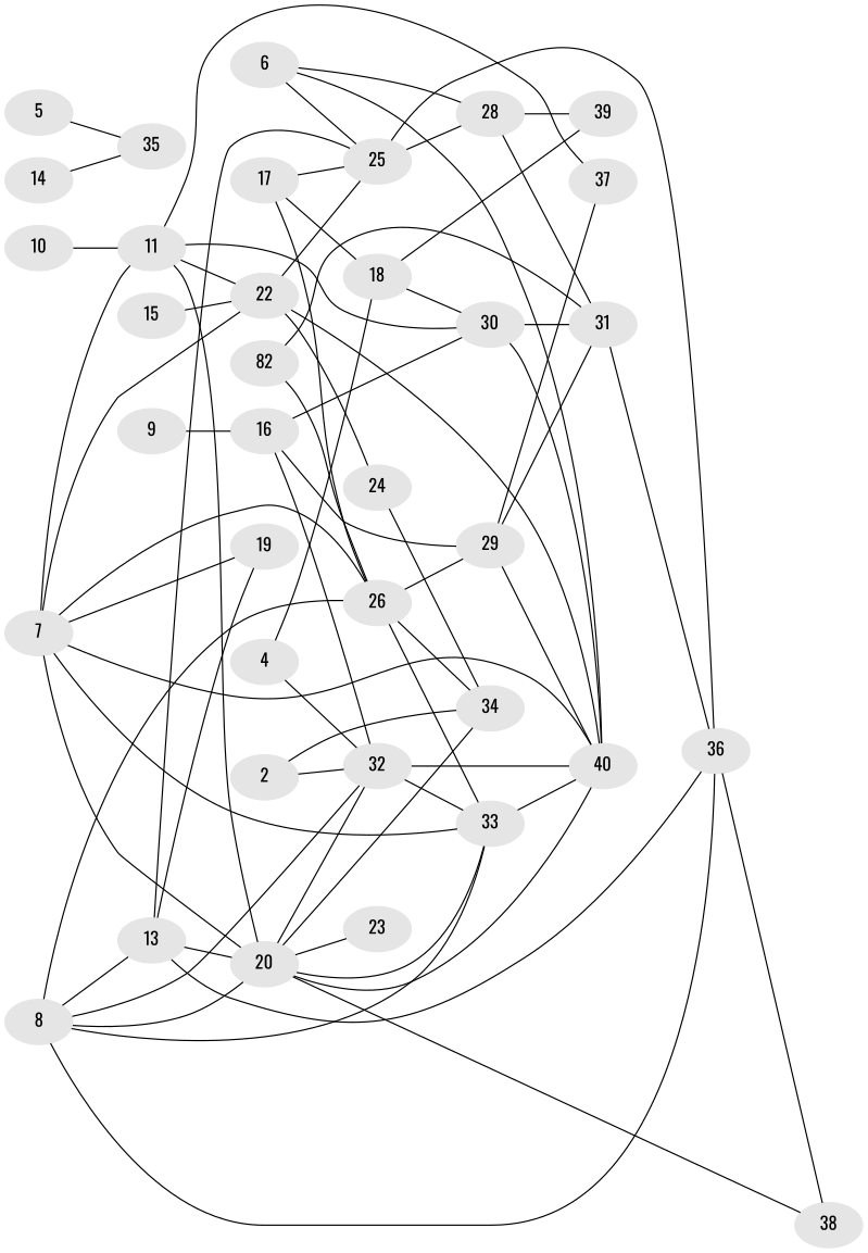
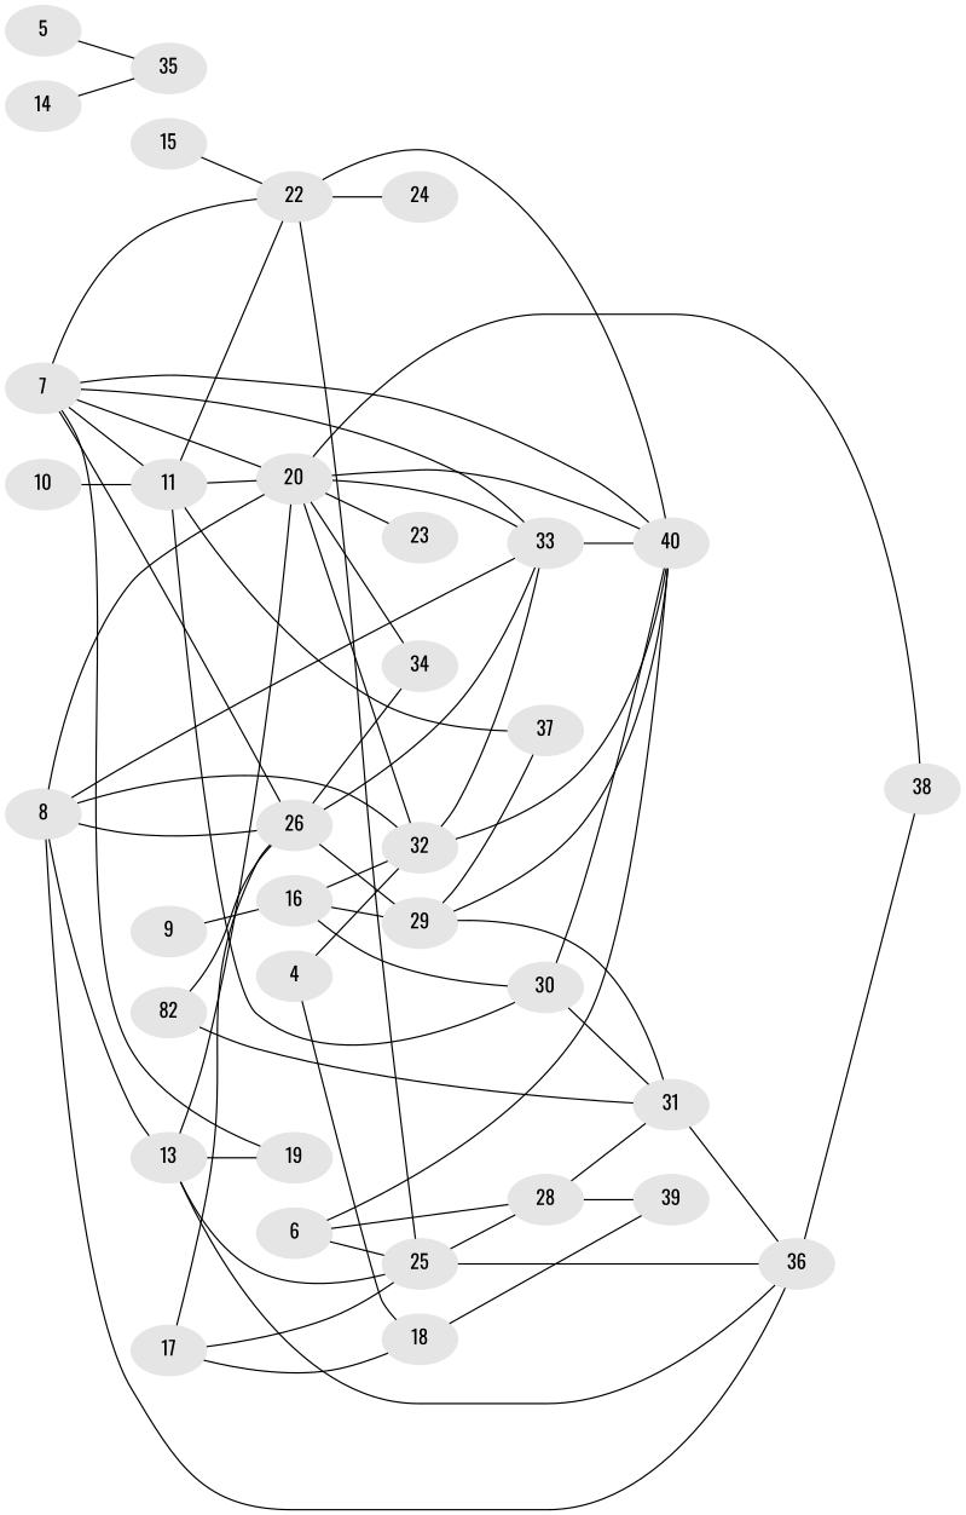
  graph {
    fontname=Oswald
    rankdir=LR
    node [color=gray90 fontname=Oswald style=filled]
    edge [fontname=Oswald weight=1.0]
-   2
    32
    34
    40
    33
    4
    18
    30
    39
    5
    35
    29
    37
    31
    6
    25
    28
    36
    7
    11
    19
    20
    22
    26
    23
    38
    24
    8
    13
    9
    16
    10
    n33 [label=82]
    14
    15
    17
-   2 -- 32
-   2 -- 34
    32 -- 40 [weight=2.0]
    32 -- 33 [weight=2.0]
    33 -- 40
    4 -- 32
    4 -- 18
-   18 -- 30
    18 -- 39
    30 -- 40
    30 -- 31
    5 -- 35
    29 -- 40
    29 -- 37
    29 -- 31
    31 -- 36
    6 -- 40
    6 -- 25
    6 -- 28
    25 -- 28
    25 -- 36 [weight=2.0]
    28 -- 39
    28 -- 31
    36 -- 38
    7 -- 40
    7 -- 33 [weight=2.0]
    7 -- 11
    7 -- 19
    7 -- 20
    7 -- 22
    7 -- 26
    11 -- 30
    11 -- 37 [weight=2.0]
    11 -- 20 [weight=2.0]
    11 -- 22 [weight=2.0]
    20 -- 32
    20 -- 34
    20 -- 40 [weight=3.0]
    20 -- 33 [weight=2.0]
    20 -- 23
    20 -- 38
    22 -- 40
    22 -- 25
    22 -- 24
    26 -- 34 [weight=2.0]
    26 -- 33
    26 -- 29
-   24 -- 34
    8 -- 32
    8 -- 33
    8 -- 36
    8 -- 20
    8 -- 26
    8 -- 13
    13 -- 25
    13 -- 36
    13 -- 19
    13 -- 20
    9 -- 16
    16 -- 32
    16 -- 30
    16 -- 29
    10 -- 11
    n33 -- 31
    n33 -- 26
    14 -- 35
    15 -- 22
    17 -- 18
    17 -- 25
    17 -- 26
  }
